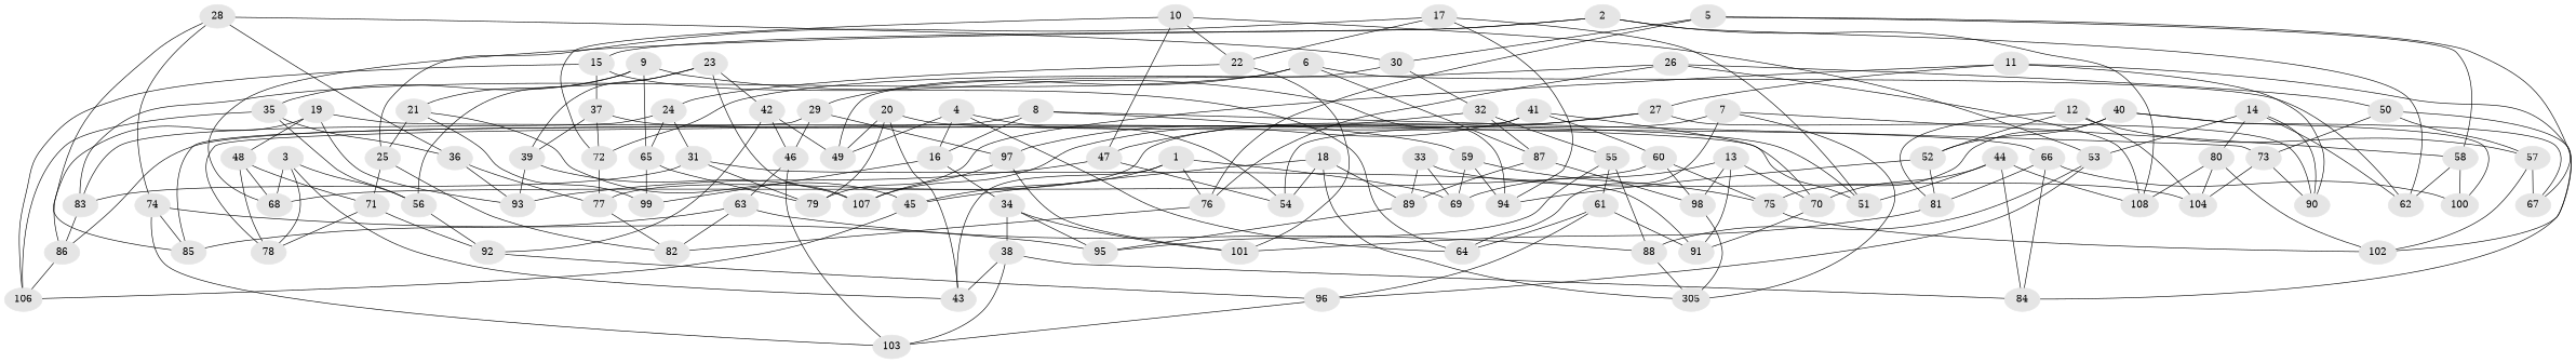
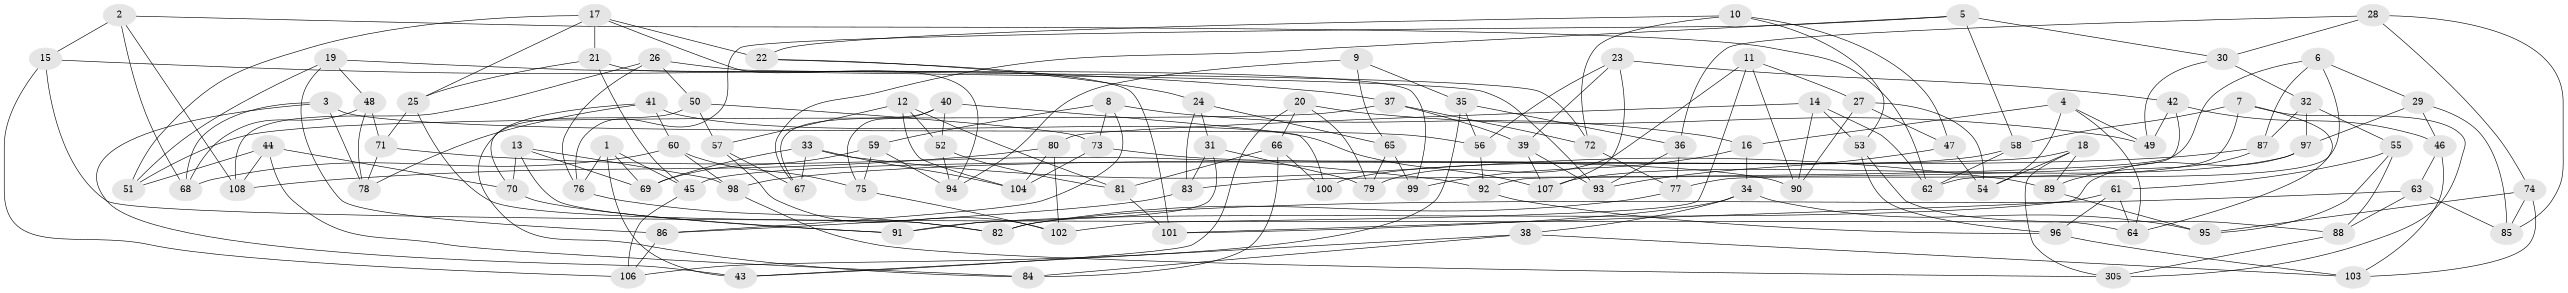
  graph {
    node [color=gray90 style=filled]
    1
    43
    45
    69
    76
    106
    82
    2
    15
    62
    68
    108
    64
    37
    3
    56
    78
    92
    4
    16
    49
    54
    34
    99
    5
    30
    58
    67
    32
    100
    6
    29
    83
    87
    85
    46
    97
    86
    98
    89
    7
    77
    n43 [label=305]
    8
    59
    73
    94
    75
    90
    104
    9
    21
    35
    65
    25
    36
    79
    10
    22
    47
    53
    72
    24
    101
    93
    88
    96
    11
    27
    102
    12
    52
    57
    81
    13
    70
    91
    14
    80
    51
    39
    38
    95
    17
    71
    18
    19
    48
    20
    66
    84
    31
    23
    42
    107
    26
    50
    28
    74
    103
    63
    55
    61
    33
    40
    41
    60
    44
    1 -- 43
    1 -- 45
    1 -- 69
    1 -- 76
    45 -- 106
    76 -- 82
    2 -- 15
    2 -- 62
    2 -- 68
    2 -- 108
    15 -- 106
    15 -- 64
    15 -- 37
    37 -- 72
    37 -- 51
    37 -- 39
    3 -- 43
    3 -- 68
    3 -- 56
    3 -- 78
    56 -- 92
    92 -- 96
    4 -- 64
    4 -- 16
    4 -- 49
    4 -- 54
    16 -- 34
    16 -- 99
    34 -- 101
    34 -- 38
    34 -- 95
    5 -- 76
    5 -- 30
    5 -- 58
    5 -- 67
    30 -- 49
    30 -- 32
    58 -- 62
    58 -- 100
    32 -- 87
    32 -- 97
    32 -- 55
    6 -- 62
    6 -- 29
    6 -- 83
    6 -- 87
    29 -- 85
    29 -- 46
    29 -- 97
    83 -- 86
    87 -- 98
    87 -- 89
    46 -- 103
    46 -- 63
    97 -- 101
    97 -- 107
    86 -- 106
    98 -- n43
    89 -- 95
    7 -- 64
    7 -- 58
    7 -- 77
    7 -- n43
    77 -- 82
    8 -- 16
    8 -- 86
    8 -- 59
    8 -- 73
    59 -- 69
    59 -- 94
    59 -- 75
    73 -- 90
    73 -- 104
    75 -- 102
    9 -- 94
-   9 -- 21
+   17 -- 21
    9 -- 35
    9 -- 65
    21 -- 45
    21 -- 99
    21 -- 25
    35 -- 106
    35 -- 56
    35 -- 36
    65 -- 99
    65 -- 79
    25 -- 82
    25 -- 71
    36 -- 77
    36 -- 93
    10 -- 22
    10 -- 47
    10 -- 53
    10 -- 72
    22 -- 24
    22 -- 101
    47 -- 54
    47 -- 93
    53 -- 88
    53 -- 96
    72 -- 77
    24 -- 83
    24 -- 65
    24 -- 31
    88 -- n43
    96 -- 103
    11 -- 90
    11 -- 79
    11 -- 27
    11 -- 102
    27 -- 54
    27 -- 90
    27 -- 47
    12 -- 104
    12 -- 52
    12 -- 57
    12 -- 81
    52 -- 94
    52 -- 81
    57 -- 67
    57 -- 102
    81 -- 101
    13 -- 69
    13 -- 98
    13 -- 70
    13 -- 91
    70 -- 91
    14 -- 62
    14 -- 90
    14 -- 53
    14 -- 80
    80 -- 108
    80 -- 104
    80 -- 102
    39 -- 93
    39 -- 107
    38 -- 43
    38 -- 84
    38 -- 103
    17 -- 94
    17 -- 25
    17 -- 22
    17 -- 51
    71 -- 78
    71 -- 92
    18 -- 45
    18 -- 54
    18 -- 89
    18 -- n43
    19 -- 86
    19 -- 93
    19 -- 51
    19 -- 48
    48 -- 68
    48 -- 78
    48 -- 71
    20 -- 43
    20 -- 49
    20 -- 79
    20 -- 66
    66 -- 100
    66 -- 81
    66 -- 84
    31 -- 83
    31 -- 79
    31 -- 91
    23 -- 56
    23 -- 39
    23 -- 42
    23 -- 107
    42 -- 92
    42 -- 49
    42 -- 46
    26 -- 76
    26 -- 108
    26 -- 72
    26 -- 50
    50 -- 73
    50 -- 57
    50 -- 84
    28 -- 30
    28 -- 85
    28 -- 36
    28 -- 74
    74 -- 85
    74 -- 95
    74 -- 103
    63 -- 82
    63 -- 85
    63 -- 88
    55 -- 88
    55 -- 95
    55 -- 61
    61 -- 64
    61 -- 96
    61 -- 91
    33 -- 69
+   33 -- 67
    33 -- 89
    33 -- 104
    40 -- 67
    40 -- 100
    40 -- 75
    40 -- 52
    41 -- 78
    41 -- 70
    41 -- 107
    41 -- 60
    60 -- 68
    60 -- 98
    60 -- 75
    44 -- 108
    44 -- 70
    44 -- 51
    44 -- 84
  }
